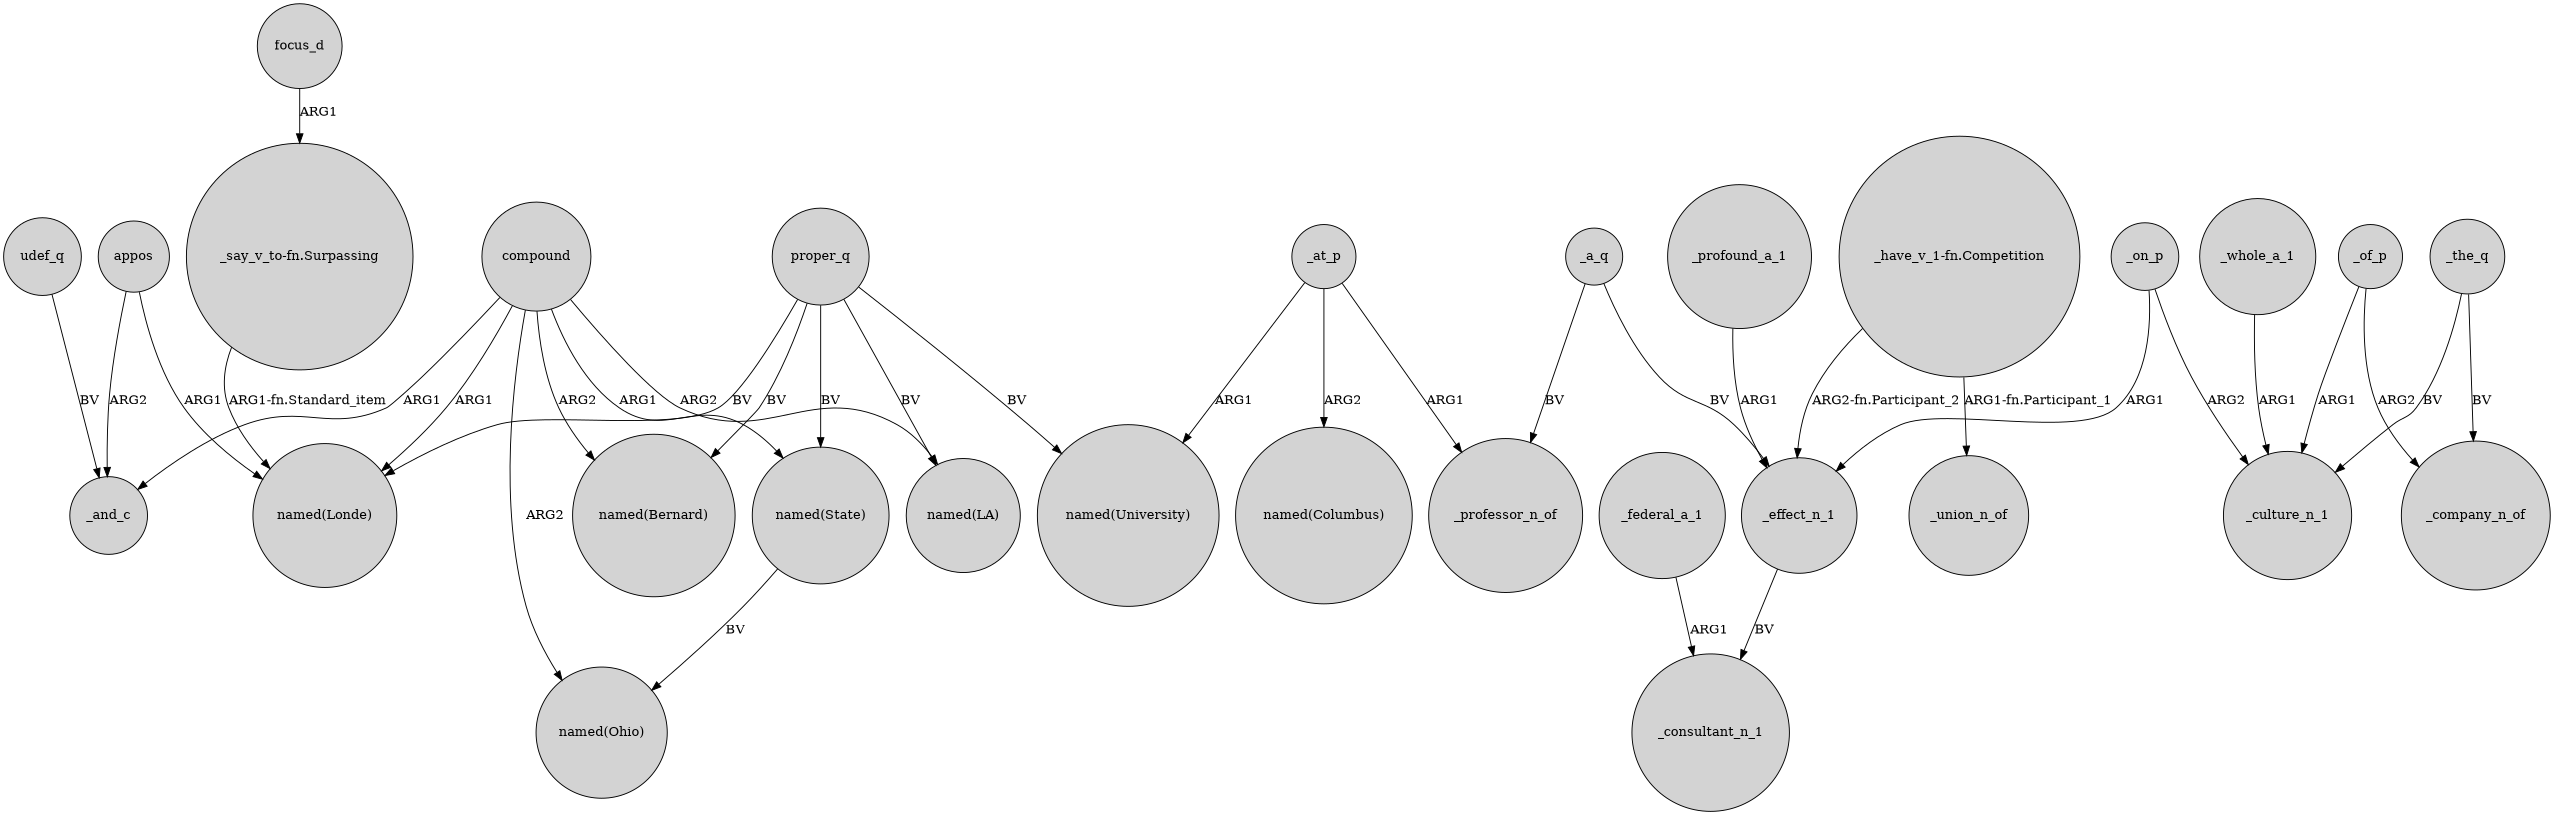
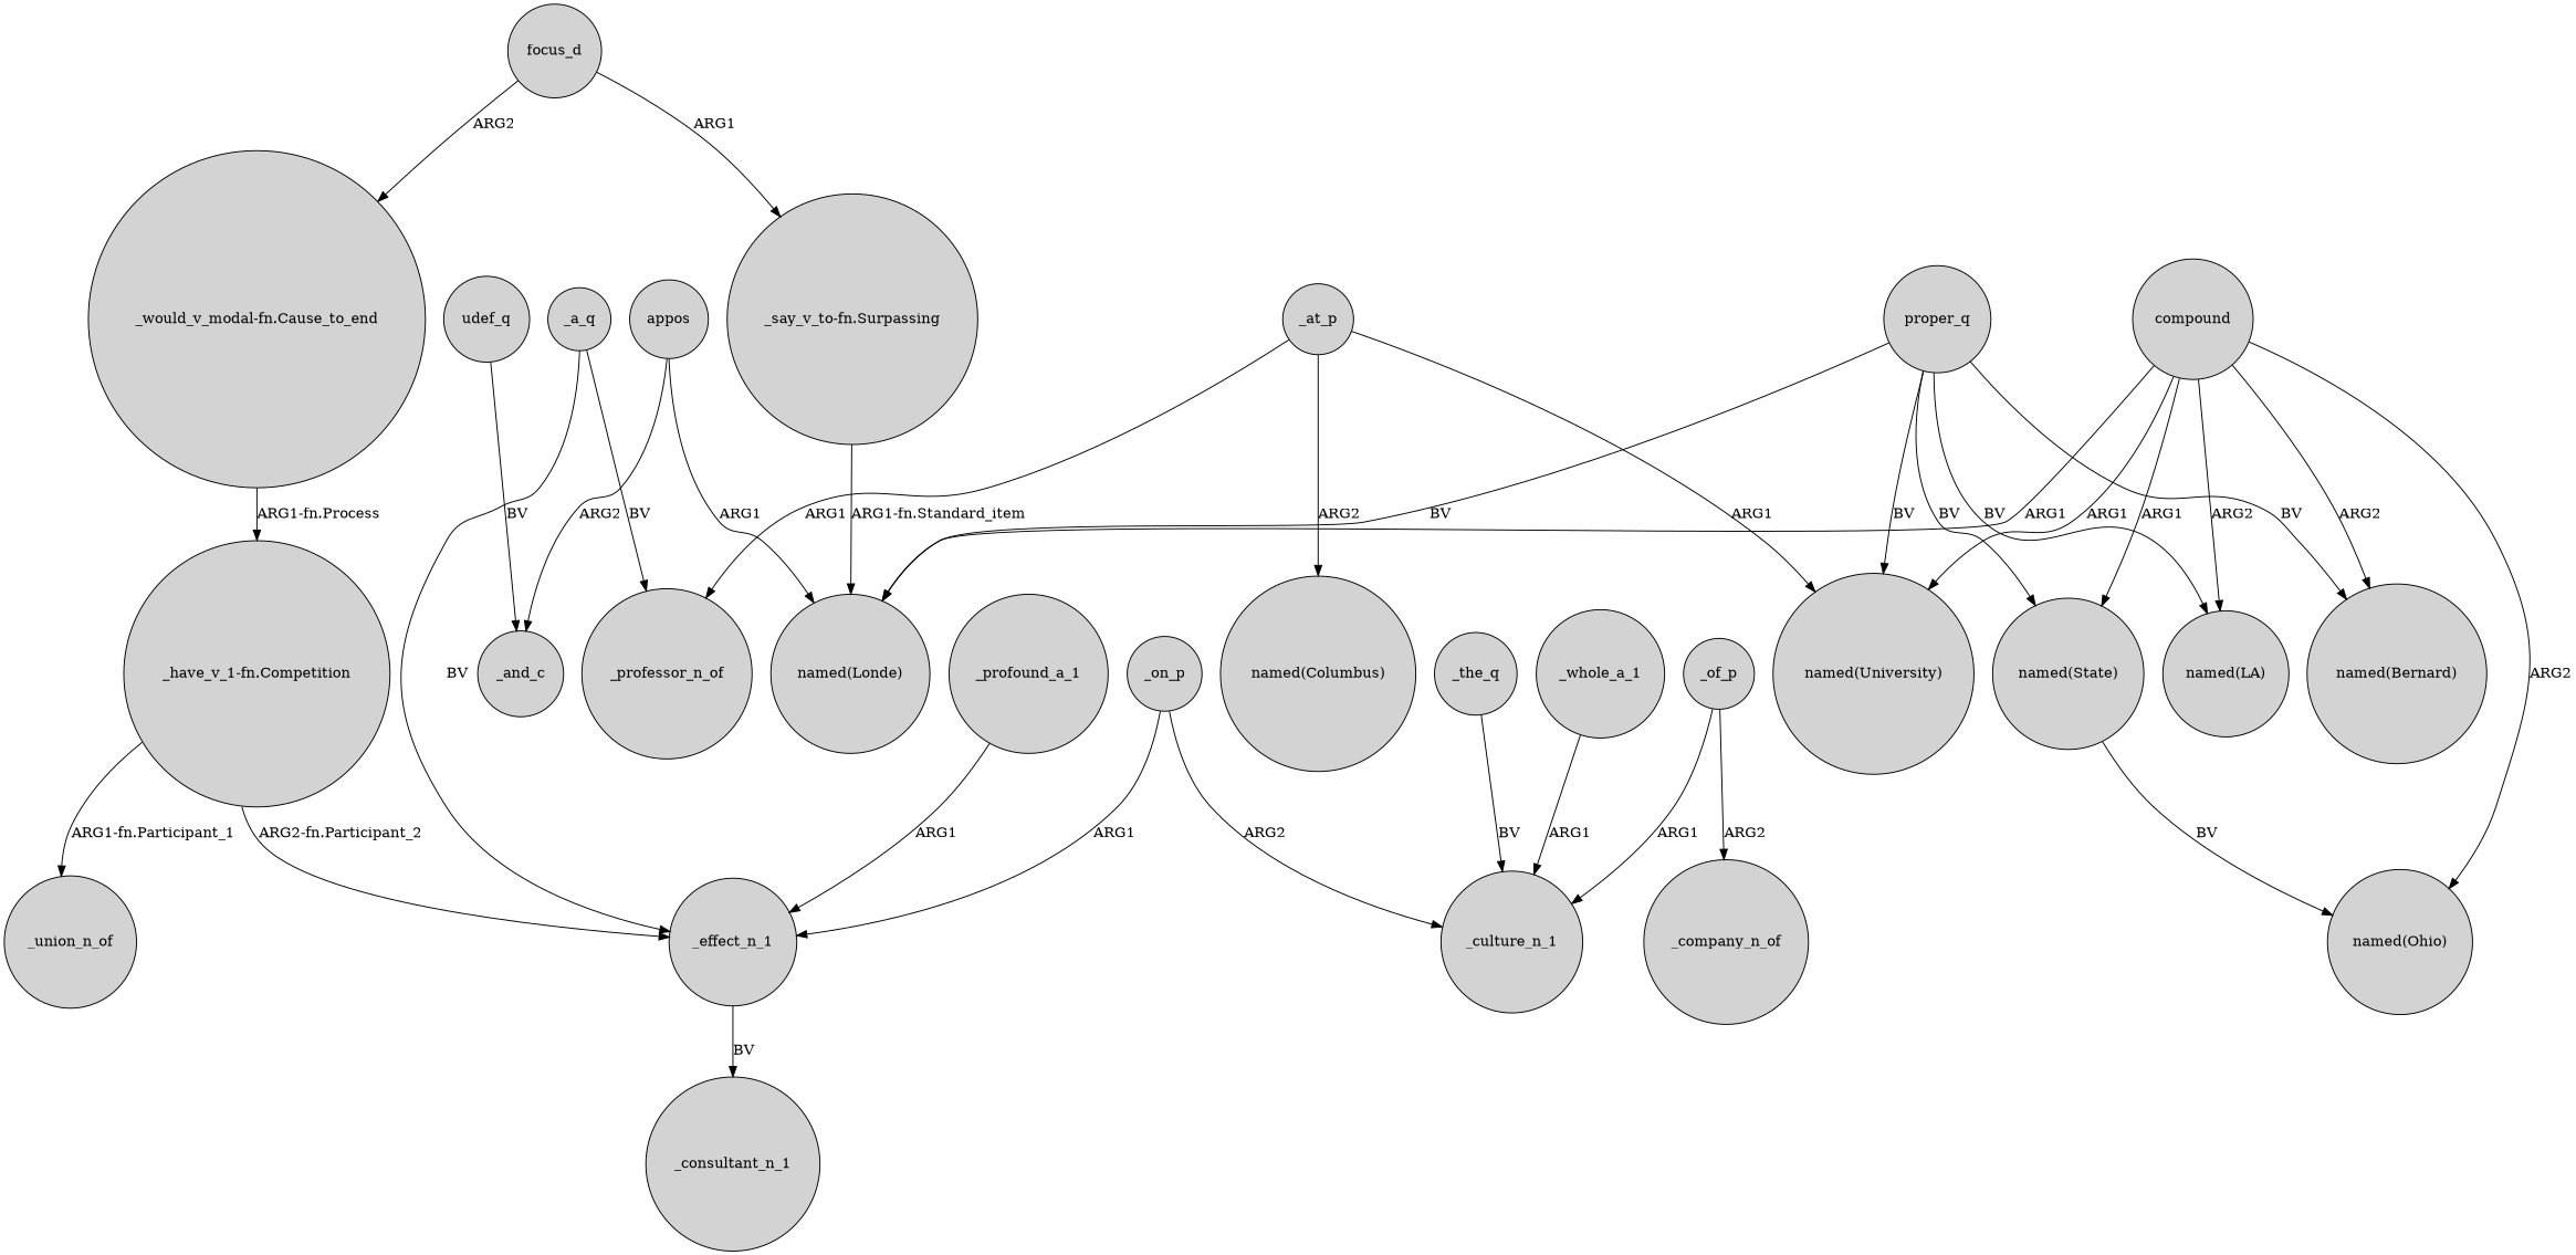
  digraph {
    node [shape=circle style=filled]
    proper_q
    "named(Bernard)"
    "named(Londe)"
    "named(University)"
    "named(State)"
    "named(LA)"
    "named(Ohio)"
+   "_would_v_modal-fn.Cause_to_end"
    "_have_v_1-fn.Competition"
    _effect_n_1
    _union_n_of
    _consultant_n_1
    _a_q
    _professor_n_of
-   _federal_a_1
    appos
    _and_c
    _at_p
    "named(Columbus)"
    _profound_a_1
    _on_p
    _culture_n_1
    focus_d
    "_say_v_to-fn.Surpassing"
    udef_q
    compound
    _the_q
    _company_n_of
    _whole_a_1
    _of_p
    proper_q -> "named(Bernard)" [label=BV]
    proper_q -> "named(Londe)" [label=BV]
    proper_q -> "named(University)" [label=BV]
    proper_q -> "named(State)" [label=BV]
    proper_q -> "named(LA)" [label=BV]
    "named(State)" -> "named(Ohio)" [label=BV]
+   "_would_v_modal-fn.Cause_to_end" -> "_have_v_1-fn.Competition" [label="ARG1-fn.Process"]
    "_have_v_1-fn.Competition" -> _effect_n_1 [label="ARG2-fn.Participant_2"]
    "_have_v_1-fn.Competition" -> _union_n_of [label="ARG1-fn.Participant_1"]
    _effect_n_1 -> _consultant_n_1 [label=BV]
    _a_q -> _effect_n_1 [label=BV]
    _a_q -> _professor_n_of [label=BV]
-   _federal_a_1 -> _consultant_n_1 [label=ARG1]
    appos -> "named(Londe)" [label=ARG1]
    appos -> _and_c [label=ARG2]
    _at_p -> "named(University)" [label=ARG1]
    _at_p -> _professor_n_of [label=ARG1]
    _at_p -> "named(Columbus)" [label=ARG2]
    _profound_a_1 -> _effect_n_1 [label=ARG1]
    _on_p -> _effect_n_1 [label=ARG1]
    _on_p -> _culture_n_1 [label=ARG2]
+   focus_d -> "_would_v_modal-fn.Cause_to_end" [label=ARG2]
    focus_d -> "_say_v_to-fn.Surpassing" [label=ARG1]
    "_say_v_to-fn.Surpassing" -> "named(Londe)" [label="ARG1-fn.Standard_item"]
    udef_q -> _and_c [label=BV]
    compound -> "named(Bernard)" [label=ARG2]
    compound -> "named(Londe)" [label=ARG1]
-   compound -> _and_c [label=ARG1]
+   compound -> "named(University)" [label=ARG1]
    compound -> "named(State)" [label=ARG1]
    compound -> "named(LA)" [label=ARG2]
    compound -> "named(Ohio)" [label=ARG2]
    _the_q -> _culture_n_1 [label=BV]
-   _the_q -> _company_n_of [label=BV]
    _whole_a_1 -> _culture_n_1 [label=ARG1]
    _of_p -> _culture_n_1 [label=ARG1]
    _of_p -> _company_n_of [label=ARG2]
  }
